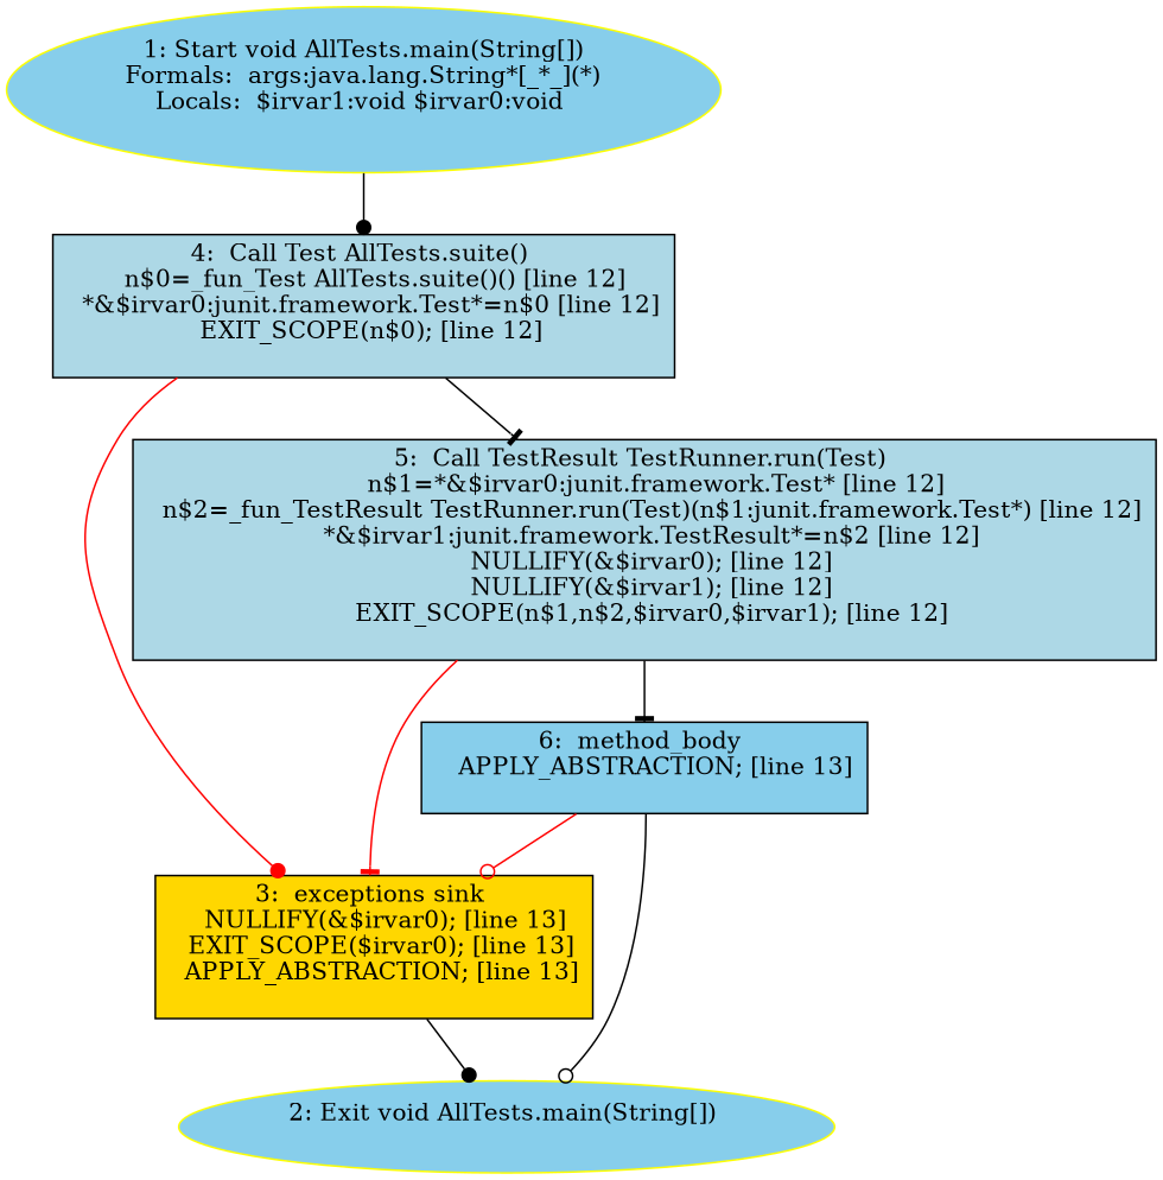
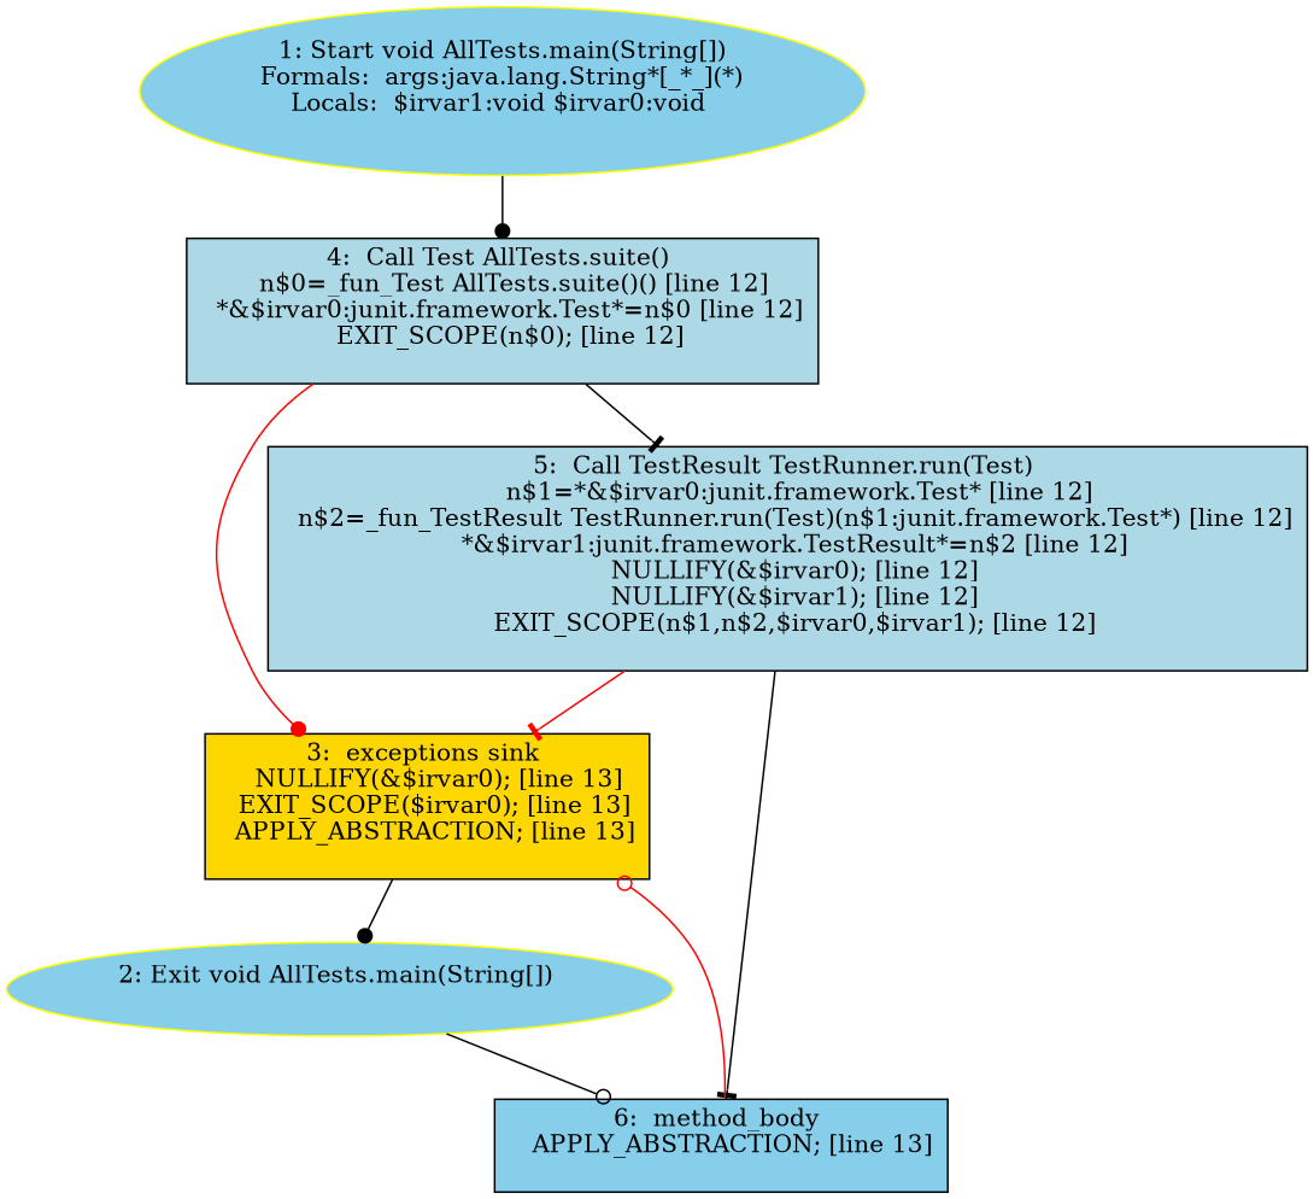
  digraph {
    node [style=filled fillcolor=skyblue shape=box]
    edge [arrowhead=dot]
    n1 [color=yellow label="1: Start void AllTests.main(String[])\nFormals:  args:java.lang.String*[_*_](*)\nLocals:  $irvar1:void $irvar0:void \n  " shape=""]
    n2 [label="4:  Call Test AllTests.suite() \n   n$0=_fun_Test AllTests.suite()() [line 12]\n  *&$irvar0:junit.framework.Test*=n$0 [line 12]\n  EXIT_SCOPE(n$0); [line 12]\n " fillcolor=lightblue]
    n3 [label="3:  exceptions sink \n   NULLIFY(&$irvar0); [line 13]\n  EXIT_SCOPE($irvar0); [line 13]\n  APPLY_ABSTRACTION; [line 13]\n " fillcolor=gold]
    n4 [label="5:  Call TestResult TestRunner.run(Test) \n   n$1=*&$irvar0:junit.framework.Test* [line 12]\n  n$2=_fun_TestResult TestRunner.run(Test)(n$1:junit.framework.Test*) [line 12]\n  *&$irvar1:junit.framework.TestResult*=n$2 [line 12]\n  NULLIFY(&$irvar0); [line 12]\n  NULLIFY(&$irvar1); [line 12]\n  EXIT_SCOPE(n$1,n$2,$irvar0,$irvar1); [line 12]\n " fillcolor=lightblue]
    n5 [color=yellow label="2: Exit void AllTests.main(String[]) \n  " shape=""]
    n6 [label="6:  method_body \n   APPLY_ABSTRACTION; [line 13]\n "]
    n1 -> n2
    n2 -> n3 [color=red]
    n2 -> n4 [arrowhead=tee]
    n3 -> n5
    n4 -> n3 [color=red arrowhead=tee]
    n4 -> n6 [arrowhead=tee]
    n6 -> n3 [color=red arrowhead=odot]
-   n6 -> n5 [arrowhead=odot]
+   n5 -> n6 [arrowhead=odot]
  }
